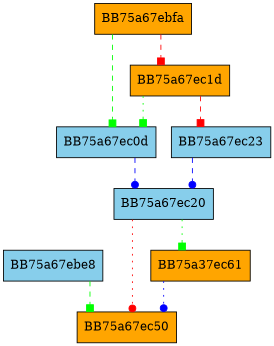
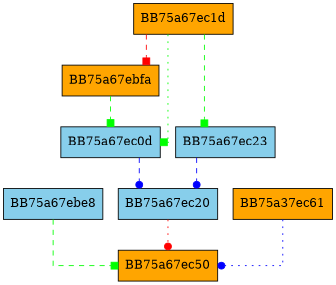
  digraph {
    splines=ortho
    node [fillcolor=orange shape=box style=filled]
    edge [arrowhead=box color=green style=dashed]
    BB75a67ec50
    BB75a67ebe8 [fillcolor=skyblue]
    BB75a67ebfa
    n4 [fillcolor=skyblue label=BB75a67ec0d]
    BB75a67ec1d
    n6 [fillcolor=skyblue label=BB75a67ec20]
    BB75a67ec23 [fillcolor=skyblue]
    n8 [label=BB75a37ec61]
    BB75a67ebe8 -> BB75a67ec50
    BB75a67ebfa -> n4
-   BB75a67ebfa -> BB75a67ec1d [color=red]
+   BB75a67ec1d -> BB75a67ebfa [color=red]
    n4 -> n6 [arrowhead=dot color=blue]
    BB75a67ec1d -> n4 [style=dotted]
-   BB75a67ec1d -> BB75a67ec23 [color=red]
+   BB75a67ec1d -> BB75a67ec23
    n6 -> BB75a67ec50 [arrowhead=dot color=red style=dotted]
-   n6 -> n8 [style=dotted]
    BB75a67ec23 -> n6 [arrowhead=dot color=blue]
    n8 -> BB75a67ec50 [arrowhead=dot color=blue style=dotted]
  }
